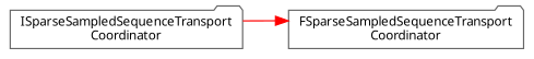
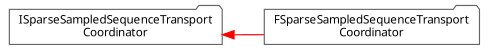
  digraph {
    rankdir=LR
    fontname="Noto Sans"
    node [color=grey40 fillcolor=white fontname="Noto Sans" fontsize=10 shape=folder style=filled]
    n1 [height=0.2 label="ISparseSampledSequenceTransport\lCoordinator" width=0.4]
    n2 [height=0.2 label="FSparseSampledSequenceTransport\lCoordinator" width=0.4]
-   n2 -> n1 [color=red dir=back fontname="Noto Sans" fontsize=10 labelfontname=Helvetica labelfontsize=10 style=solid]
+   n1 -> n2 [color=red dir=back fontname="Noto Sans" fontsize=10 labelfontname=Helvetica labelfontsize=10 style=solid]
  }
